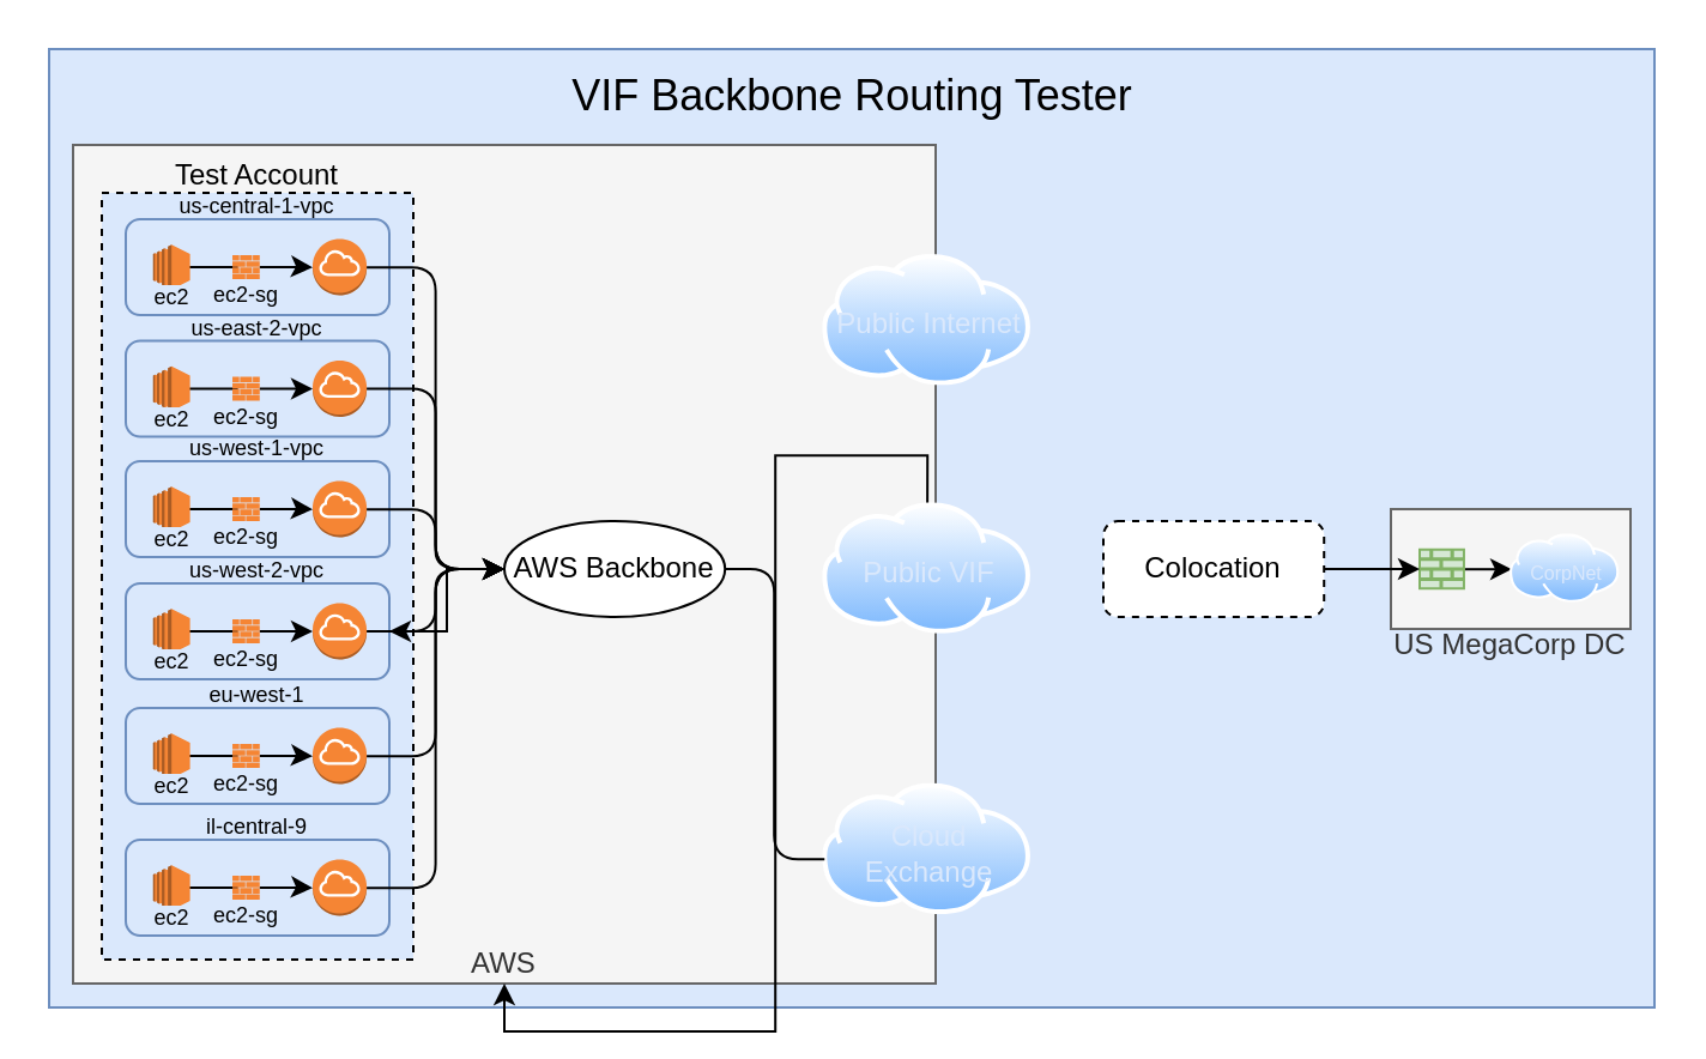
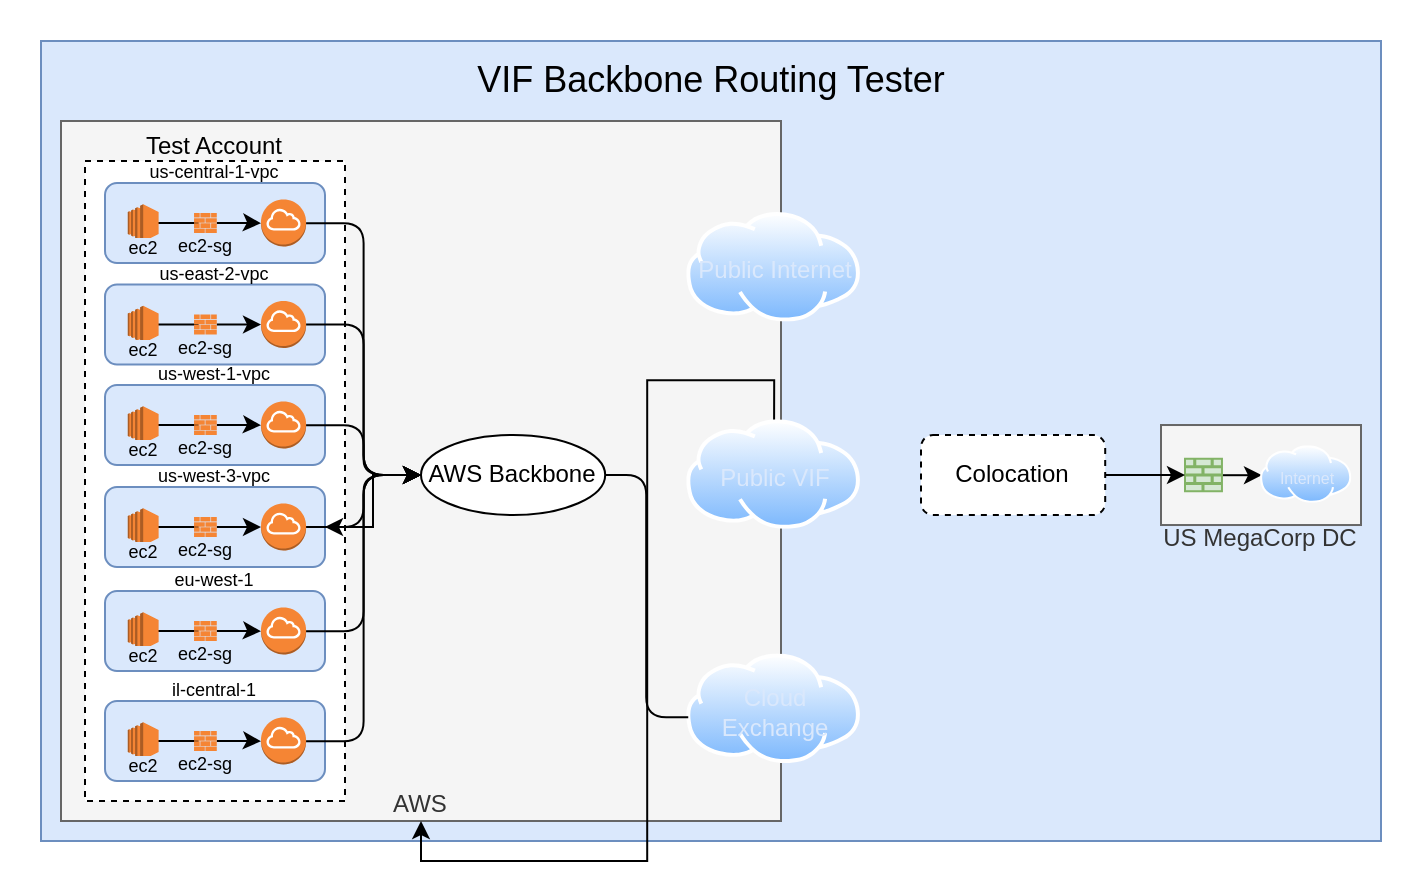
  <mxCell id="0" />
  <mxCell id="1" parent="0" />
  <mxCell id="2" value="" style="rounded=0;whiteSpace=wrap;html=1;fillColor=#dae8fc;strokeColor=#6c8ebf;" parent="1" vertex="1"><mxGeometry x="20" y="20" width="670" height="400" as="geometry" /></mxCell>
  <mxCell id="3" value="AWS" style="rounded=0;whiteSpace=wrap;html=1;fillColor=#f5f5f5;fontColor=#333333;strokeColor=#666666;labelPosition=center;verticalLabelPosition=bottom;align=center;verticalAlign=top;spacing=-20;" parent="1" vertex="1"><mxGeometry x="30" y="60" width="360" height="350" as="geometry" /></mxCell>
- <mxCell id="4" value="Test Account" style="rounded=0;whiteSpace=wrap;html=1;labelPosition=center;verticalLabelPosition=top;align=center;verticalAlign=bottom;spacing=0;dashed=1;fillColor=#dae8fc;" parent="1" vertex="1"><mxGeometry x="42" y="80" width="130" height="320" as="geometry" /></mxCell>
+ <mxCell id="4" value="Test Account" style="rounded=0;whiteSpace=wrap;html=1;labelPosition=center;verticalLabelPosition=top;align=center;verticalAlign=bottom;spacing=0;dashed=1;" parent="1" vertex="1"><mxGeometry x="42" y="80" width="130" height="320" as="geometry" /></mxCell>
  <mxCell id="5" value="us-central-1-vpc" style="rounded=1;whiteSpace=wrap;html=1;fillColor=#dae8fc;strokeColor=#6c8ebf;labelPosition=center;verticalLabelPosition=top;align=center;verticalAlign=bottom;spacing=-1;fontSize=9;" parent="1" vertex="1"><mxGeometry x="52" y="91" width="110" height="40" as="geometry" /></mxCell>
  <mxCell id="6" style="edgeStyle=orthogonalEdgeStyle;rounded=1;orthogonalLoop=1;jettySize=auto;html=1;entryX=0;entryY=0.5;entryDx=0;entryDy=0;curved=0;" edge="1" parent="1" source="7" target="42"><mxGeometry relative="1" as="geometry" /></mxCell>
  <mxCell id="7" value="" style="outlineConnect=0;dashed=0;verticalLabelPosition=bottom;verticalAlign=top;align=center;html=1;shape=mxgraph.aws3.internet_gateway;fillColor=#F58534;gradientColor=none;aspect=fixed;" parent="1" vertex="1"><mxGeometry x="130" y="99.25" width="22.53" height="23.5" as="geometry" /></mxCell>
  <mxCell id="8" value="VIF Backbone Routing Tester" style="text;html=1;align=center;verticalAlign=middle;resizable=0;points=[];autosize=1;strokeColor=none;fillColor=none;fontSize=18;" parent="1" vertex="1"><mxGeometry x="220" y="20" width="270" height="40" as="geometry" /></mxCell>
  <mxCell id="9" style="edgeStyle=orthogonalEdgeStyle;rounded=0;orthogonalLoop=1;jettySize=auto;html=1;endArrow=none;endFill=0;" parent="1" source="11" target="12" edge="1"><mxGeometry relative="1" as="geometry" /></mxCell>
  <mxCell id="10" style="edgeStyle=orthogonalEdgeStyle;rounded=0;orthogonalLoop=1;jettySize=auto;html=1;" edge="1" parent="1" source="11" target="7"><mxGeometry relative="1" as="geometry" /></mxCell>
  <mxCell id="11" value="ec2-sg" style="sketch=0;aspect=fixed;pointerEvents=1;shadow=0;dashed=0;html=1;strokeColor=none;labelPosition=center;verticalLabelPosition=bottom;verticalAlign=top;align=center;fillColor=#F58534;shape=mxgraph.mscae.enterprise.firewall;fontSize=9;spacing=-3;labelBackgroundColor=#DAE8FC;" parent="1" vertex="1"><mxGeometry x="96.52" y="106" width="11.37" height="10" as="geometry" /></mxCell>
  <mxCell id="12" value="ec2" style="outlineConnect=0;dashed=0;verticalLabelPosition=bottom;verticalAlign=top;align=center;html=1;shape=mxgraph.aws3.ec2;fillColor=#F58534;gradientColor=none;aspect=fixed;spacing=-6;labelBackgroundColor=#DAE8FC;fontSize=9;" parent="1" vertex="1"><mxGeometry x="63.39" y="101.62" width="15.42" height="18.75" as="geometry" /></mxCell>
  <mxCell id="13" value="us-east-2-vpc" style="rounded=1;whiteSpace=wrap;html=1;fillColor=#dae8fc;strokeColor=#6c8ebf;labelPosition=center;verticalLabelPosition=top;align=center;verticalAlign=bottom;spacing=-1;fontSize=9;fontFamily=Helvetica;fontColor=default;" vertex="1" parent="1"><mxGeometry x="52" y="141.75" width="110" height="40" as="geometry" /></mxCell>
  <mxCell id="14" style="edgeStyle=orthogonalEdgeStyle;rounded=1;orthogonalLoop=1;jettySize=auto;html=1;entryX=0;entryY=0.5;entryDx=0;entryDy=0;curved=0;" edge="1" parent="1" source="15" target="42"><mxGeometry relative="1" as="geometry" /></mxCell>
  <mxCell id="15" value="" style="outlineConnect=0;dashed=0;verticalLabelPosition=bottom;verticalAlign=top;align=center;html=1;shape=mxgraph.aws3.internet_gateway;fillColor=#F58534;gradientColor=none;aspect=fixed;" vertex="1" parent="1"><mxGeometry x="130" y="150" width="22.53" height="23.5" as="geometry" /></mxCell>
  <mxCell id="16" style="edgeStyle=orthogonalEdgeStyle;rounded=0;orthogonalLoop=1;jettySize=auto;html=1;endArrow=none;endFill=0;" edge="1" parent="1" source="18" target="19"><mxGeometry relative="1" as="geometry" /></mxCell>
  <mxCell id="17" style="edgeStyle=orthogonalEdgeStyle;rounded=0;orthogonalLoop=1;jettySize=auto;html=1;" edge="1" parent="1" source="18" target="15"><mxGeometry relative="1" as="geometry" /></mxCell>
  <mxCell id="18" value="ec2-sg" style="sketch=0;aspect=fixed;pointerEvents=1;shadow=0;dashed=0;html=1;strokeColor=none;labelPosition=center;verticalLabelPosition=bottom;verticalAlign=top;align=center;fillColor=#F58534;shape=mxgraph.mscae.enterprise.firewall;fontSize=9;spacing=-3;labelBackgroundColor=#DAE8FC;" vertex="1" parent="1"><mxGeometry x="96.52" y="156.75" width="11.37" height="10" as="geometry" /></mxCell>
  <mxCell id="19" value="ec2" style="outlineConnect=0;dashed=0;verticalLabelPosition=bottom;verticalAlign=top;align=center;html=1;shape=mxgraph.aws3.ec2;fillColor=#F58534;gradientColor=none;aspect=fixed;spacing=-6;labelBackgroundColor=#DAE8FC;fontSize=9;" vertex="1" parent="1"><mxGeometry x="63.39" y="152.37" width="15.42" height="18.75" as="geometry" /></mxCell>
  <mxCell id="20" value="us-west-1-vpc" style="rounded=1;whiteSpace=wrap;html=1;fillColor=#dae8fc;strokeColor=#6c8ebf;labelPosition=center;verticalLabelPosition=top;align=center;verticalAlign=bottom;spacing=-1;fontSize=9;fontFamily=Helvetica;fontColor=default;" vertex="1" parent="1"><mxGeometry x="52" y="192" width="110" height="40" as="geometry" /></mxCell>
  <mxCell id="21" style="edgeStyle=orthogonalEdgeStyle;rounded=1;orthogonalLoop=1;jettySize=auto;html=1;curved=0;" edge="1" parent="1" source="22" target="42"><mxGeometry relative="1" as="geometry" /></mxCell>
  <mxCell id="22" value="" style="outlineConnect=0;dashed=0;verticalLabelPosition=bottom;verticalAlign=top;align=center;html=1;shape=mxgraph.aws3.internet_gateway;fillColor=#F58534;gradientColor=none;aspect=fixed;" vertex="1" parent="1"><mxGeometry x="130" y="200.25" width="22.53" height="23.5" as="geometry" /></mxCell>
  <mxCell id="23" style="edgeStyle=orthogonalEdgeStyle;rounded=0;orthogonalLoop=1;jettySize=auto;html=1;endArrow=none;endFill=0;" edge="1" parent="1" source="25" target="26"><mxGeometry relative="1" as="geometry" /></mxCell>
  <mxCell id="24" style="edgeStyle=orthogonalEdgeStyle;rounded=0;orthogonalLoop=1;jettySize=auto;html=1;" edge="1" parent="1" source="25" target="22"><mxGeometry relative="1" as="geometry" /></mxCell>
  <mxCell id="25" value="ec2-sg" style="sketch=0;aspect=fixed;pointerEvents=1;shadow=0;dashed=0;html=1;strokeColor=none;labelPosition=center;verticalLabelPosition=bottom;verticalAlign=top;align=center;fillColor=#F58534;shape=mxgraph.mscae.enterprise.firewall;fontSize=9;spacing=-3;labelBackgroundColor=#DAE8FC;" vertex="1" parent="1"><mxGeometry x="96.52" y="207" width="11.37" height="10" as="geometry" /></mxCell>
  <mxCell id="26" value="ec2" style="outlineConnect=0;dashed=0;verticalLabelPosition=bottom;verticalAlign=top;align=center;html=1;shape=mxgraph.aws3.ec2;fillColor=#F58534;gradientColor=none;aspect=fixed;spacing=-6;labelBackgroundColor=#DAE8FC;fontSize=9;" vertex="1" parent="1"><mxGeometry x="63.39" y="202.62" width="15.42" height="18.75" as="geometry" /></mxCell>
- <mxCell id="27" value="us-west-2-vpc" style="rounded=1;whiteSpace=wrap;html=1;fillColor=#dae8fc;strokeColor=#6c8ebf;labelPosition=center;verticalLabelPosition=top;align=center;verticalAlign=bottom;spacing=-1;fontSize=9;fontFamily=Helvetica;fontColor=default;" vertex="1" parent="1"><mxGeometry x="52" y="242.99" width="110" height="40" as="geometry" /></mxCell>
+ <mxCell id="27" value="us-west-3-vpc" style="rounded=1;whiteSpace=wrap;html=1;fillColor=#dae8fc;strokeColor=#6c8ebf;labelPosition=center;verticalLabelPosition=top;align=center;verticalAlign=bottom;spacing=-1;fontSize=9;fontFamily=Helvetica;fontColor=default;" vertex="1" parent="1"><mxGeometry x="52" y="242.99" width="110" height="40" as="geometry" /></mxCell>
  <mxCell id="28" style="edgeStyle=orthogonalEdgeStyle;rounded=1;orthogonalLoop=1;jettySize=auto;html=1;entryX=0;entryY=0.5;entryDx=0;entryDy=0;curved=0;" edge="1" parent="1" source="29" target="42"><mxGeometry relative="1" as="geometry" /></mxCell>
  <mxCell id="29" value="" style="outlineConnect=0;dashed=0;verticalLabelPosition=bottom;verticalAlign=top;align=center;html=1;shape=mxgraph.aws3.internet_gateway;fillColor=#F58534;gradientColor=none;aspect=fixed;" vertex="1" parent="1"><mxGeometry x="130" y="251.24" width="22.53" height="23.5" as="geometry" /></mxCell>
  <mxCell id="30" style="edgeStyle=orthogonalEdgeStyle;rounded=0;orthogonalLoop=1;jettySize=auto;html=1;endArrow=none;endFill=0;" edge="1" parent="1" source="32" target="33"><mxGeometry relative="1" as="geometry" /></mxCell>
  <mxCell id="31" style="edgeStyle=orthogonalEdgeStyle;rounded=0;orthogonalLoop=1;jettySize=auto;html=1;" edge="1" parent="1" source="32" target="29"><mxGeometry relative="1" as="geometry" /></mxCell>
  <mxCell id="32" value="ec2-sg" style="sketch=0;aspect=fixed;pointerEvents=1;shadow=0;dashed=0;html=1;strokeColor=none;labelPosition=center;verticalLabelPosition=bottom;verticalAlign=top;align=center;fillColor=#F58534;shape=mxgraph.mscae.enterprise.firewall;fontSize=9;spacing=-3;labelBackgroundColor=#DAE8FC;" vertex="1" parent="1"><mxGeometry x="96.52" y="257.99" width="11.37" height="10" as="geometry" /></mxCell>
  <mxCell id="33" value="ec2" style="outlineConnect=0;dashed=0;verticalLabelPosition=bottom;verticalAlign=top;align=center;html=1;shape=mxgraph.aws3.ec2;fillColor=#F58534;gradientColor=none;aspect=fixed;spacing=-6;labelBackgroundColor=#DAE8FC;fontSize=9;" vertex="1" parent="1"><mxGeometry x="63.39" y="253.61" width="15.42" height="18.75" as="geometry" /></mxCell>
- <mxCell id="34" value="il-central-9" style="rounded=1;whiteSpace=wrap;html=1;fillColor=#dae8fc;strokeColor=#6c8ebf;labelPosition=center;verticalLabelPosition=top;align=center;verticalAlign=bottom;spacing=-1;fontSize=9;fontFamily=Helvetica;fontColor=default;" vertex="1" parent="1"><mxGeometry x="52" y="350" width="110" height="40" as="geometry" /></mxCell>
+ <mxCell id="34" value="il-central-1" style="rounded=1;whiteSpace=wrap;html=1;fillColor=#dae8fc;strokeColor=#6c8ebf;labelPosition=center;verticalLabelPosition=top;align=center;verticalAlign=bottom;spacing=-1;fontSize=9;fontFamily=Helvetica;fontColor=default;" vertex="1" parent="1"><mxGeometry x="52" y="350" width="110" height="40" as="geometry" /></mxCell>
  <mxCell id="35" style="edgeStyle=orthogonalEdgeStyle;rounded=1;orthogonalLoop=1;jettySize=auto;html=1;entryX=0;entryY=0.5;entryDx=0;entryDy=0;curved=0;" edge="1" parent="1" source="36" target="42"><mxGeometry relative="1" as="geometry" /></mxCell>
  <mxCell id="36" value="" style="outlineConnect=0;dashed=0;verticalLabelPosition=bottom;verticalAlign=top;align=center;html=1;shape=mxgraph.aws3.internet_gateway;fillColor=#F58534;gradientColor=none;aspect=fixed;" vertex="1" parent="1"><mxGeometry x="130" y="358.25" width="22.53" height="23.5" as="geometry" /></mxCell>
  <mxCell id="37" style="edgeStyle=orthogonalEdgeStyle;rounded=0;orthogonalLoop=1;jettySize=auto;html=1;endArrow=none;endFill=0;" edge="1" parent="1" source="39" target="40"><mxGeometry relative="1" as="geometry" /></mxCell>
  <mxCell id="38" style="edgeStyle=orthogonalEdgeStyle;rounded=0;orthogonalLoop=1;jettySize=auto;html=1;" edge="1" parent="1" source="39" target="36"><mxGeometry relative="1" as="geometry" /></mxCell>
  <mxCell id="39" value="ec2-sg" style="sketch=0;aspect=fixed;pointerEvents=1;shadow=0;dashed=0;html=1;strokeColor=none;labelPosition=center;verticalLabelPosition=bottom;verticalAlign=top;align=center;fillColor=#F58534;shape=mxgraph.mscae.enterprise.firewall;fontSize=9;spacing=-3;labelBackgroundColor=#DAE8FC;" vertex="1" parent="1"><mxGeometry x="96.52" y="365" width="11.37" height="10" as="geometry" /></mxCell>
  <mxCell id="40" value="ec2" style="outlineConnect=0;dashed=0;verticalLabelPosition=bottom;verticalAlign=top;align=center;html=1;shape=mxgraph.aws3.ec2;fillColor=#F58534;gradientColor=none;aspect=fixed;spacing=-6;labelBackgroundColor=#DAE8FC;fontSize=9;" vertex="1" parent="1"><mxGeometry x="63.39" y="360.62" width="15.42" height="18.75" as="geometry" /></mxCell>
  <mxCell id="41" style="edgeStyle=orthogonalEdgeStyle;rounded=0;orthogonalLoop=1;jettySize=auto;html=1;" edge="1" parent="1" source="42" target="27"><mxGeometry relative="1" as="geometry" /></mxCell>
  <mxCell id="42" value="AWS Backbone" style="ellipse;whiteSpace=wrap;html=1;" vertex="1" parent="1"><mxGeometry x="210" y="217" width="92.1" height="40" as="geometry" /></mxCell>
  <mxCell id="43" value="Public Internet" style="image;aspect=fixed;perimeter=ellipsePerimeter;html=1;align=center;shadow=0;dashed=0;spacingTop=3;image=img/lib/active_directory/internet_cloud.svg;labelPosition=center;verticalLabelPosition=middle;verticalAlign=middle;labelBackgroundColor=none;fontColor=#DAE8FC;" vertex="1" parent="1"><mxGeometry x="343.1" y="106" width="86.9" height="54.75" as="geometry" /></mxCell>
  <mxCell id="44" style="edgeStyle=orthogonalEdgeStyle;rounded=0;orthogonalLoop=1;jettySize=auto;html=1;" edge="1" parent="1" source="45" target="3"><mxGeometry relative="1" as="geometry" /></mxCell>
  <mxCell id="45" value="Public VIF" style="image;aspect=fixed;perimeter=ellipsePerimeter;html=1;align=center;shadow=0;dashed=0;spacingTop=3;image=img/lib/active_directory/internet_cloud.svg;labelPosition=center;verticalLabelPosition=middle;verticalAlign=middle;labelBackgroundColor=none;fontColor=#DAE8FC;" vertex="1" parent="1"><mxGeometry x="343.1" y="209.63" width="86.9" height="54.75" as="geometry" /></mxCell>
  <mxCell id="46" value="Cloud&lt;div&gt;Exchange&lt;/div&gt;" style="image;aspect=fixed;perimeter=ellipsePerimeter;html=1;align=center;shadow=0;dashed=0;spacingTop=3;image=img/lib/active_directory/internet_cloud.svg;labelPosition=center;verticalLabelPosition=middle;verticalAlign=middle;labelBackgroundColor=none;fontColor=#DAE8FC;" vertex="1" parent="1"><mxGeometry x="343.1" y="326.75" width="86.9" height="54.75" as="geometry" /></mxCell>
  <mxCell id="47" value="eu-west-1" style="rounded=1;whiteSpace=wrap;html=1;fillColor=#dae8fc;strokeColor=#6c8ebf;labelPosition=center;verticalLabelPosition=top;align=center;verticalAlign=bottom;spacing=-1;fontSize=9;fontFamily=Helvetica;fontColor=default;" vertex="1" parent="1"><mxGeometry x="52" y="295" width="110" height="40" as="geometry" /></mxCell>
  <mxCell id="48" style="edgeStyle=orthogonalEdgeStyle;rounded=1;orthogonalLoop=1;jettySize=auto;html=1;entryX=0;entryY=0.5;entryDx=0;entryDy=0;curved=0;" edge="1" parent="1" source="49" target="42"><mxGeometry relative="1" as="geometry" /></mxCell>
  <mxCell id="49" value="" style="outlineConnect=0;dashed=0;verticalLabelPosition=bottom;verticalAlign=top;align=center;html=1;shape=mxgraph.aws3.internet_gateway;fillColor=#F58534;gradientColor=none;aspect=fixed;" vertex="1" parent="1"><mxGeometry x="130" y="303.25" width="22.53" height="23.5" as="geometry" /></mxCell>
  <mxCell id="50" style="edgeStyle=orthogonalEdgeStyle;rounded=0;orthogonalLoop=1;jettySize=auto;html=1;endArrow=none;endFill=0;" edge="1" parent="1" source="52" target="53"><mxGeometry relative="1" as="geometry" /></mxCell>
  <mxCell id="51" style="edgeStyle=orthogonalEdgeStyle;rounded=0;orthogonalLoop=1;jettySize=auto;html=1;" edge="1" parent="1" source="52" target="49"><mxGeometry relative="1" as="geometry" /></mxCell>
  <mxCell id="52" value="ec2-sg" style="sketch=0;aspect=fixed;pointerEvents=1;shadow=0;dashed=0;html=1;strokeColor=none;labelPosition=center;verticalLabelPosition=bottom;verticalAlign=top;align=center;fillColor=#F58534;shape=mxgraph.mscae.enterprise.firewall;fontSize=9;spacing=-3;labelBackgroundColor=#DAE8FC;" vertex="1" parent="1"><mxGeometry x="96.52" y="310" width="11.37" height="10" as="geometry" /></mxCell>
  <mxCell id="53" value="ec2" style="outlineConnect=0;dashed=0;verticalLabelPosition=bottom;verticalAlign=top;align=center;html=1;shape=mxgraph.aws3.ec2;fillColor=#F58534;gradientColor=none;aspect=fixed;spacing=-6;labelBackgroundColor=#DAE8FC;fontSize=9;" vertex="1" parent="1"><mxGeometry x="63.39" y="305.62" width="15.42" height="18.75" as="geometry" /></mxCell>
  <mxCell id="54" style="edgeStyle=orthogonalEdgeStyle;rounded=1;orthogonalLoop=1;jettySize=auto;html=1;entryX=0.006;entryY=0.572;entryDx=0;entryDy=0;entryPerimeter=0;curved=0;endArrow=none;" edge="1" parent="1" source="42" target="46"><mxGeometry relative="1" as="geometry" /></mxCell>
  <mxCell id="55" value="US MegaCorp DC" style="rounded=0;whiteSpace=wrap;html=1;fillColor=#f5f5f5;fontColor=#333333;strokeColor=#666666;labelPosition=center;verticalLabelPosition=bottom;align=center;verticalAlign=top;spacing=-5;" vertex="1" parent="1"><mxGeometry x="580" y="212.01" width="100" height="50" as="geometry" /></mxCell>
  <mxCell id="56" value="Colocation" style="rounded=1;whiteSpace=wrap;html=1;dashed=1;" vertex="1" parent="1"><mxGeometry x="460" y="217" width="92.1" height="40" as="geometry" /></mxCell>
  <mxCell id="57" style="edgeStyle=orthogonalEdgeStyle;rounded=0;orthogonalLoop=1;jettySize=auto;html=1;entryX=0;entryY=0.5;entryDx=0;entryDy=0;" edge="1" parent="1" source="58" target="60"><mxGeometry relative="1" as="geometry" /></mxCell>
  <mxCell id="58" value="" style="sketch=0;aspect=fixed;pointerEvents=1;shadow=0;dashed=0;html=1;strokeColor=#82b366;labelPosition=center;verticalLabelPosition=bottom;verticalAlign=top;align=center;fillColor=#d5e8d4;shape=mxgraph.mscae.enterprise.firewall;fontSize=9;spacing=-3;labelBackgroundColor=#DAE8FC;" vertex="1" parent="1"><mxGeometry x="592" y="228.89" width="18.48" height="16.25" as="geometry" /></mxCell>
  <mxCell id="59" style="edgeStyle=orthogonalEdgeStyle;rounded=0;orthogonalLoop=1;jettySize=auto;html=1;entryX=0;entryY=0.5;entryDx=0;entryDy=0;entryPerimeter=0;" edge="1" parent="1" source="56" target="58"><mxGeometry relative="1" as="geometry" /></mxCell>
- <mxCell id="60" value="CorpNet" style="image;aspect=fixed;perimeter=ellipsePerimeter;html=1;align=center;shadow=0;dashed=0;spacingTop=3;image=img/lib/active_directory/internet_cloud.svg;labelPosition=center;verticalLabelPosition=middle;verticalAlign=middle;labelBackgroundColor=none;fontColor=#DAE8FC;fontSize=8;" vertex="1" parent="1"><mxGeometry x="630" y="222.63" width="45.67" height="28.77" as="geometry" /></mxCell>
+ <mxCell id="60" value="Internet" style="image;aspect=fixed;perimeter=ellipsePerimeter;html=1;align=center;shadow=0;dashed=0;spacingTop=3;image=img/lib/active_directory/internet_cloud.svg;labelPosition=center;verticalLabelPosition=middle;verticalAlign=middle;labelBackgroundColor=none;fontColor=#DAE8FC;fontSize=8;" vertex="1" parent="1"><mxGeometry x="630" y="222.63" width="45.67" height="28.77" as="geometry" /></mxCell>
